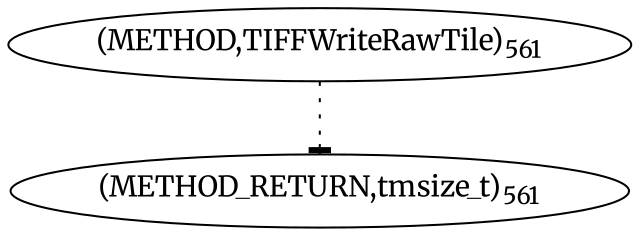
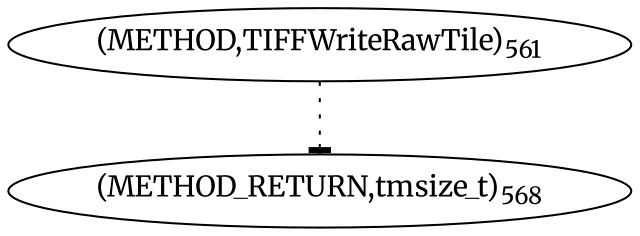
  digraph {
    fontname=Merriweather
    node [fontname=Merriweather]
    n1 [label=<(METHOD,TIFFWriteRawTile)<SUB>561</SUB>>]
-   n2 [label=<(METHOD_RETURN,tmsize_t)<SUB>561</SUB>>]
+   n2 [label=<(METHOD_RETURN,tmsize_t)<SUB>568</SUB>>]
    n1 -> n2 [style=dotted arrowhead=tee fontname=Merriweather]
  }
